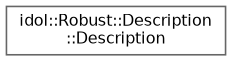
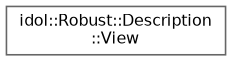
  digraph {
    rankdir=LR
-   n1 [color=grey40 fillcolor=white fontname=Helvetica fontsize=10 height=0.2 label="idol::Robust::Description\l::Description" shape=box style=filled width=0.4]
+   n1 [color=grey40 fillcolor=white fontname=Helvetica fontsize=10 height=0.2 label="idol::Robust::Description\l::View" shape=box style=filled width=0.4]
  }
